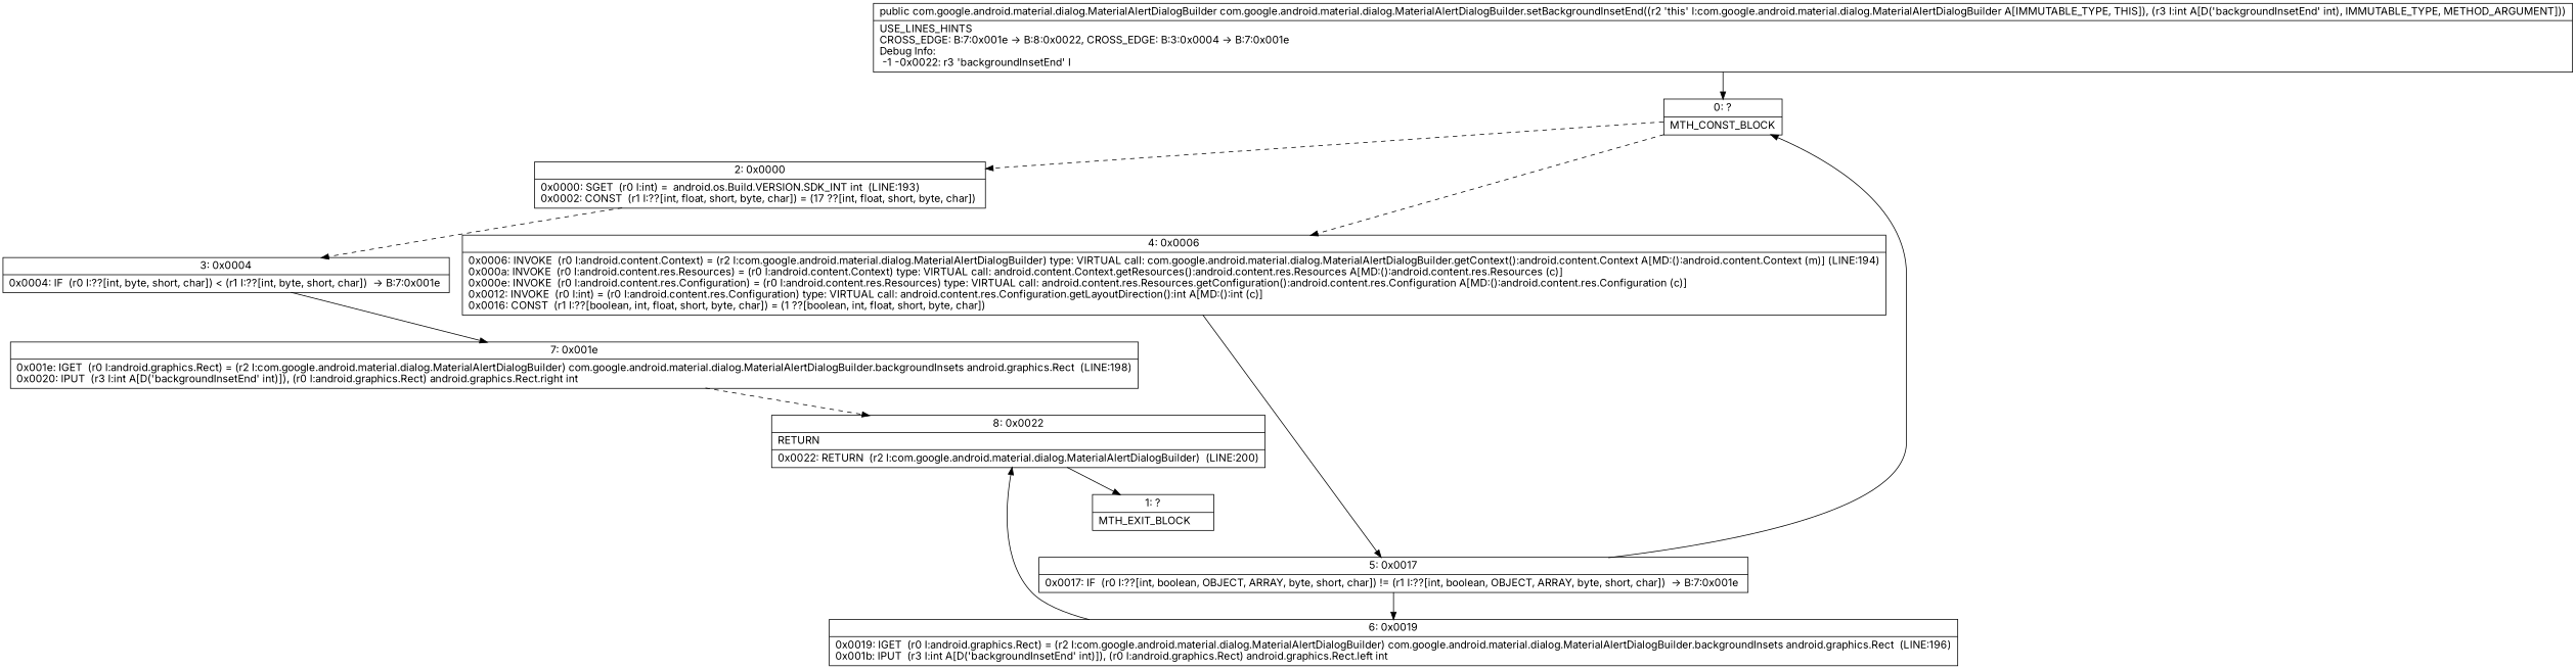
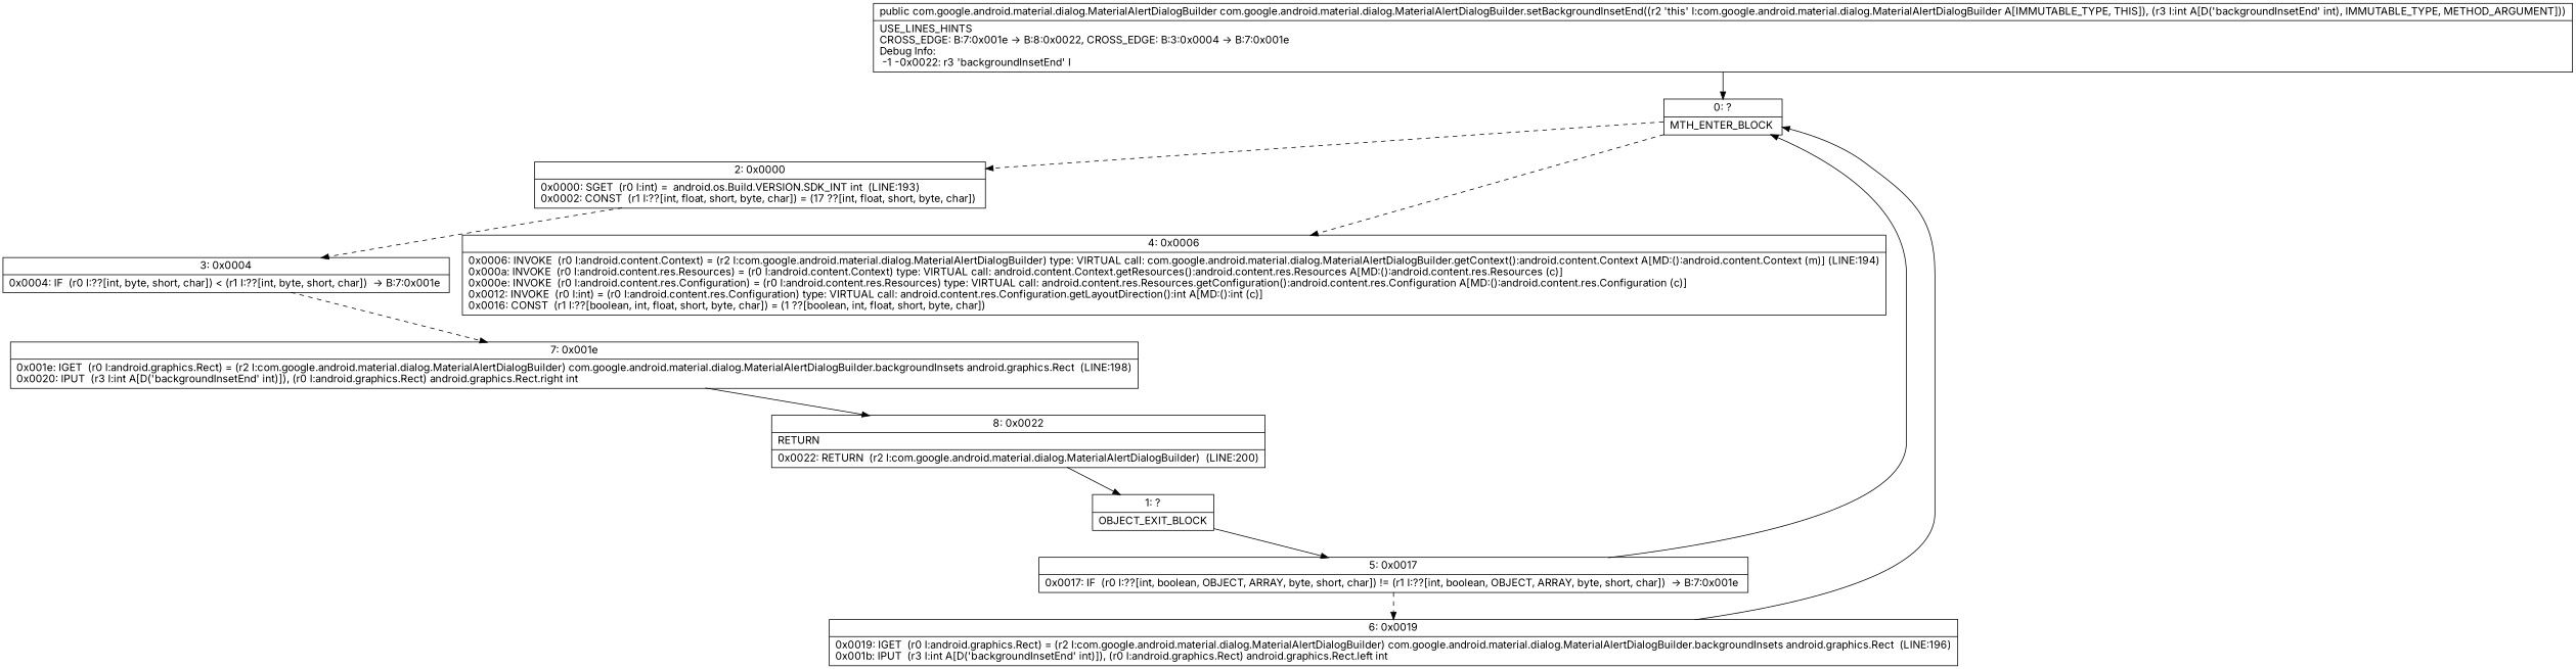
  digraph {
    fontname=Inter
    node [fontname=Inter shape=record]
    edge [fontname=Inter]
-   n1 [label="{0\:\ ?|MTH_CONST_BLOCK\l}"]
+   n1 [label="{0\:\ ?|MTH_ENTER_BLOCK\l}"]
    n2 [label="{2\:\ 0x0000|0x0000: SGET  (r0 I:int) =  android.os.Build.VERSION.SDK_INT int  (LINE:193)\l0x0002: CONST  (r1 I:??[int, float, short, byte, char]) = (17 ??[int, float, short, byte, char]) \l}"]
    n3 [label="{4\:\ 0x0006|0x0006: INVOKE  (r0 I:android.content.Context) = (r2 I:com.google.android.material.dialog.MaterialAlertDialogBuilder) type: VIRTUAL call: com.google.android.material.dialog.MaterialAlertDialogBuilder.getContext():android.content.Context A[MD:():android.content.Context (m)] (LINE:194)\l0x000a: INVOKE  (r0 I:android.content.res.Resources) = (r0 I:android.content.Context) type: VIRTUAL call: android.content.Context.getResources():android.content.res.Resources A[MD:():android.content.res.Resources (c)]\l0x000e: INVOKE  (r0 I:android.content.res.Configuration) = (r0 I:android.content.res.Resources) type: VIRTUAL call: android.content.res.Resources.getConfiguration():android.content.res.Configuration A[MD:():android.content.res.Configuration (c)]\l0x0012: INVOKE  (r0 I:int) = (r0 I:android.content.res.Configuration) type: VIRTUAL call: android.content.res.Configuration.getLayoutDirection():int A[MD:():int (c)]\l0x0016: CONST  (r1 I:??[boolean, int, float, short, byte, char]) = (1 ??[boolean, int, float, short, byte, char]) \l}"]
    n4 [label="{3\:\ 0x0004|0x0004: IF  (r0 I:??[int, byte, short, char]) \< (r1 I:??[int, byte, short, char])  \-\> B:7:0x001e \l}"]
    n5 [label="{7\:\ 0x001e|0x001e: IGET  (r0 I:android.graphics.Rect) = (r2 I:com.google.android.material.dialog.MaterialAlertDialogBuilder) com.google.android.material.dialog.MaterialAlertDialogBuilder.backgroundInsets android.graphics.Rect  (LINE:198)\l0x0020: IPUT  (r3 I:int A[D('backgroundInsetEnd' int)]), (r0 I:android.graphics.Rect) android.graphics.Rect.right int \l}"]
    n6 [label="{5\:\ 0x0017|0x0017: IF  (r0 I:??[int, boolean, OBJECT, ARRAY, byte, short, char]) != (r1 I:??[int, boolean, OBJECT, ARRAY, byte, short, char])  \-\> B:7:0x001e \l}"]
    n7 [label="{8\:\ 0x0022|RETURN\l|0x0022: RETURN  (r2 I:com.google.android.material.dialog.MaterialAlertDialogBuilder)  (LINE:200)\l}"]
    n8 [label="{6\:\ 0x0019|0x0019: IGET  (r0 I:android.graphics.Rect) = (r2 I:com.google.android.material.dialog.MaterialAlertDialogBuilder) com.google.android.material.dialog.MaterialAlertDialogBuilder.backgroundInsets android.graphics.Rect  (LINE:196)\l0x001b: IPUT  (r3 I:int A[D('backgroundInsetEnd' int)]), (r0 I:android.graphics.Rect) android.graphics.Rect.left int \l}"]
-   n9 [label="{1\:\ ?|MTH_EXIT_BLOCK\l}"]
+   n9 [label="{1\:\ ?|OBJECT_EXIT_BLOCK\l}"]
    n10 [label="{public com.google.android.material.dialog.MaterialAlertDialogBuilder com.google.android.material.dialog.MaterialAlertDialogBuilder.setBackgroundInsetEnd((r2 'this' I:com.google.android.material.dialog.MaterialAlertDialogBuilder A[IMMUTABLE_TYPE, THIS]), (r3 I:int A[D('backgroundInsetEnd' int), IMMUTABLE_TYPE, METHOD_ARGUMENT]))  | USE_LINES_HINTS\lCROSS_EDGE: B:7:0x001e \-\> B:8:0x0022, CROSS_EDGE: B:3:0x0004 \-\> B:7:0x001e\lDebug Info:\l  \-1 \-0x0022: r3 'backgroundInsetEnd' I\l}"]
    n1 -> n2 [style=dashed]
    n1 -> n3 [style=dashed]
    n2 -> n4 [style=dashed]
-   n3 -> n6
-   n4 -> n5
-   n5 -> n7 [style=dashed]
+   n9 -> n6
+   n4 -> n5 [style=dashed]
+   n5 -> n7
    n6 -> n1
-   n6 -> n8 [style=solid]
+   n6 -> n8 [style=dashed]
    n7 -> n9
-   n8 -> n7
+   n8 -> n1
    n10 -> n1
  }
